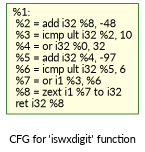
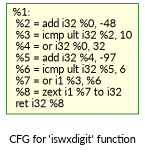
  digraph {
    label="CFG for 'iswxdigit' function"
    rankdir=LR
    fontname=Lato
-   n1 [label="{%1:\l  %2 = add i32 %8, -48\l  %3 = icmp ult i32 %2, 10\l  %4 = or i32 %0, 32\l  %5 = add i32 %4, -97\l  %6 = icmp ult i32 %5, 6\l  %7 = or i1 %3, %6\l  %8 = zext i1 %7 to i32\l  ret i32 %8\l}" shape=record style=filled fillcolor=lightyellow color=darkgreen fontname=Lato]
+   n1 [label="{%1:\l  %2 = add i32 %0, -48\l  %3 = icmp ult i32 %2, 10\l  %4 = or i32 %0, 32\l  %5 = add i32 %4, -97\l  %6 = icmp ult i32 %5, 6\l  %7 = or i1 %3, %6\l  %8 = zext i1 %7 to i32\l  ret i32 %8\l}" shape=record style=filled fillcolor=lightyellow color=darkgreen fontname=Lato]
  }
